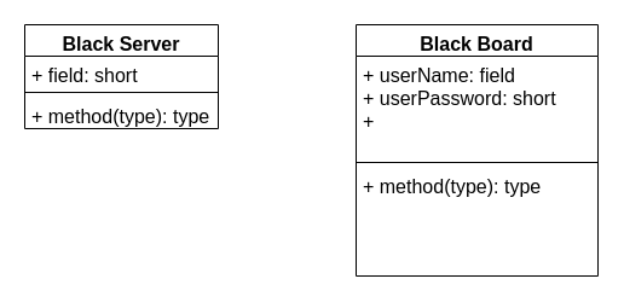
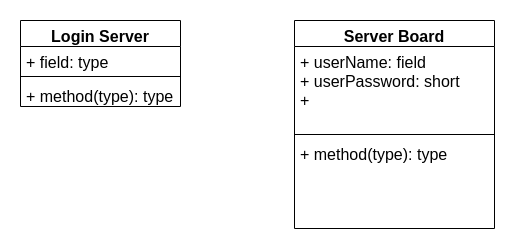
  <mxCell id="0" value="" />
  <mxCell id="1" parent="0" />
- <mxCell id="2" value="Black Server" style="swimlane;fontStyle=1;align=center;verticalAlign=top;childLayout=stackLayout;horizontal=1;startSize=26;horizontalStack=0;resizeParent=1;resizeParentMax=0;resizeLast=0;collapsible=1;marginBottom=0;fontSize=16;" parent="1" vertex="1"><mxGeometry x="20" y="20" width="160" height="86" as="geometry" /></mxCell>
- <mxCell id="3" value="+ field: short" style="text;strokeColor=none;fillColor=none;align=left;verticalAlign=top;spacingLeft=4;spacingRight=4;overflow=hidden;rotatable=0;points=[[0,0.5],[1,0.5]];portConstraint=eastwest;fontSize=16;" parent="2" vertex="1"><mxGeometry y="26" width="160" height="26" as="geometry" /></mxCell>
+ <mxCell id="2" value="Login Server" style="swimlane;fontStyle=1;align=center;verticalAlign=top;childLayout=stackLayout;horizontal=1;startSize=26;horizontalStack=0;resizeParent=1;resizeParentMax=0;resizeLast=0;collapsible=1;marginBottom=0;fontSize=16;" parent="1" vertex="1"><mxGeometry x="20" y="20" width="160" height="86" as="geometry" /></mxCell>
+ <mxCell id="3" value="+ field: type" style="text;strokeColor=none;fillColor=none;align=left;verticalAlign=top;spacingLeft=4;spacingRight=4;overflow=hidden;rotatable=0;points=[[0,0.5],[1,0.5]];portConstraint=eastwest;fontSize=16;" parent="2" vertex="1"><mxGeometry y="26" width="160" height="26" as="geometry" /></mxCell>
  <mxCell id="4" value="" style="line;strokeWidth=1;fillColor=none;align=left;verticalAlign=middle;spacingTop=-1;spacingLeft=3;spacingRight=3;rotatable=0;labelPosition=right;points=[];portConstraint=eastwest;fontSize=16;" parent="2" vertex="1"><mxGeometry y="52" width="160" height="8" as="geometry" /></mxCell>
  <mxCell id="5" value="+ method(type): type" style="text;strokeColor=none;fillColor=none;align=left;verticalAlign=top;spacingLeft=4;spacingRight=4;overflow=hidden;rotatable=0;points=[[0,0.5],[1,0.5]];portConstraint=eastwest;fontSize=16;" parent="2" vertex="1"><mxGeometry y="60" width="160" height="26" as="geometry" /></mxCell>
- <mxCell id="6" value="Black Board" style="swimlane;fontStyle=1;align=center;verticalAlign=top;childLayout=stackLayout;horizontal=1;startSize=26;horizontalStack=0;resizeParent=1;resizeParentMax=0;resizeLast=0;collapsible=1;marginBottom=0;fontSize=16;fillColor=default;" parent="1" vertex="1"><mxGeometry x="294" y="20" width="200" height="208" as="geometry" /></mxCell>
+ <mxCell id="6" value="Server Board" style="swimlane;fontStyle=1;align=center;verticalAlign=top;childLayout=stackLayout;horizontal=1;startSize=26;horizontalStack=0;resizeParent=1;resizeParentMax=0;resizeLast=0;collapsible=1;marginBottom=0;fontSize=16;fillColor=default;" parent="1" vertex="1"><mxGeometry x="294" y="20" width="200" height="208" as="geometry" /></mxCell>
  <mxCell id="7" value="+ userName: field&#10;+ userPassword: short&#10;+ " style="text;strokeColor=none;fillColor=none;align=left;verticalAlign=top;spacingLeft=4;spacingRight=4;overflow=hidden;rotatable=0;points=[[0,0.5],[1,0.5]];portConstraint=eastwest;fontSize=16;" parent="6" vertex="1"><mxGeometry y="26" width="200" height="84" as="geometry" /></mxCell>
  <mxCell id="8" value="" style="line;strokeWidth=1;fillColor=none;align=left;verticalAlign=middle;spacingTop=-1;spacingLeft=3;spacingRight=3;rotatable=0;labelPosition=right;points=[];portConstraint=eastwest;fontSize=16;" parent="6" vertex="1"><mxGeometry y="110" width="200" height="8" as="geometry" /></mxCell>
  <mxCell id="9" value="+ method(type): type" style="text;strokeColor=none;fillColor=none;align=left;verticalAlign=top;spacingLeft=4;spacingRight=4;overflow=hidden;rotatable=0;points=[[0,0.5],[1,0.5]];portConstraint=eastwest;fontSize=16;" parent="6" vertex="1"><mxGeometry y="118" width="200" height="90" as="geometry" /></mxCell>
